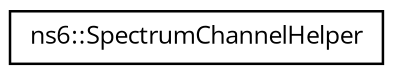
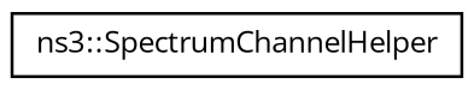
  digraph {
    rankdir=LR
    fontname="Open Sans"
-   n1 [color=black fillcolor=white fontname="Open Sans" fontsize=10 height=0.2 label="ns6::SpectrumChannelHelper" shape=record style=filled width=0.4]
+   n1 [color=black fillcolor=white fontname="Open Sans" fontsize=10 height=0.2 label="ns3::SpectrumChannelHelper" shape=record style=filled width=0.4]
  }
